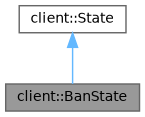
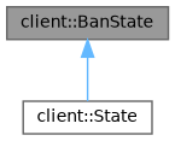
  digraph {
    node [color=gray40 fontname=Helvetica fontsize=10 shape=box style=filled]
    n1 [fillcolor=grey60 fontcolor=black height=0.2 label="client::BanState" width=0.4]
    n2 [fillcolor=white height=0.2 label="client::State" width=0.4]
-   n2 -> n1 [color=steelblue1 dir=back fontname=Helvetica fontsize=10 labelfontname=Helvetica labelfontsize=10 style=solid]
+   n1 -> n2 [color=steelblue1 dir=back fontname=Helvetica fontsize=10 labelfontname=Helvetica labelfontsize=10 style=solid]
  }
